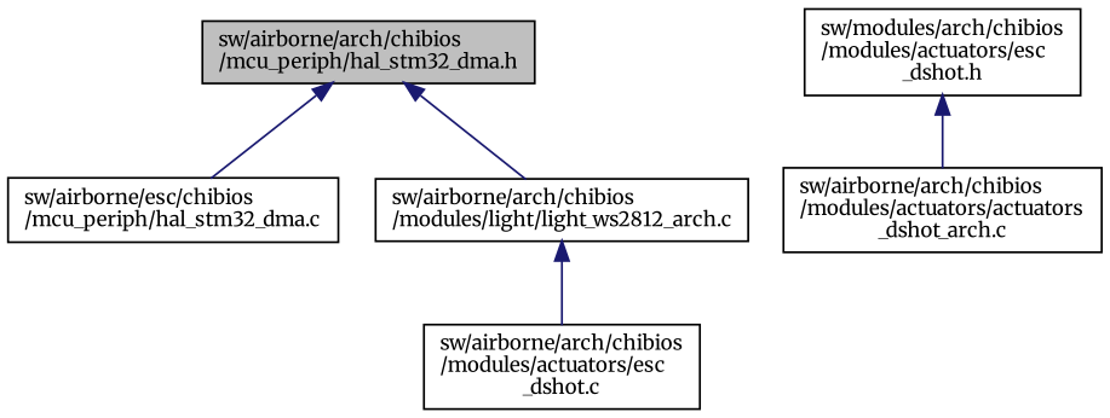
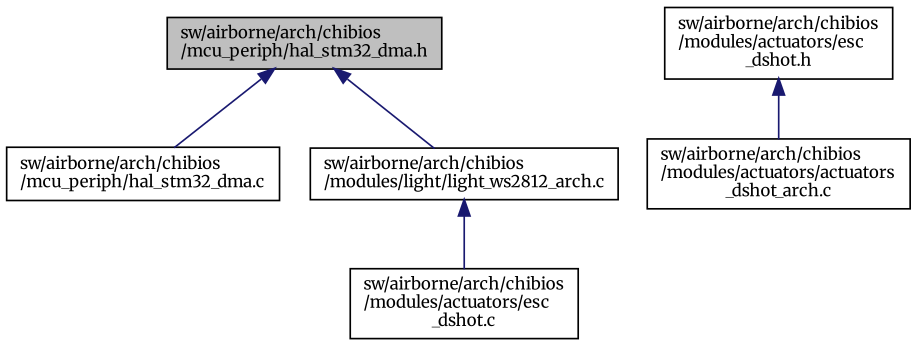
  digraph {
    fontname=Merriweather
    node [color=black fillcolor=white fontname=Merriweather fontsize=10 shape=record style=filled]
    edge [color=midnightblue dir=back fontname=Merriweather fontsize=10 labelfontname=FreeSans labelfontsize=10 style=solid]
    n1 [fillcolor=grey75 fontcolor=black height=0.2 label="sw/airborne/arch/chibios\l/mcu_periph/hal_stm32_dma.h" width=0.4]
-   n2 [height=0.2 label="sw/airborne/esc/chibios\l/mcu_periph/hal_stm32_dma.c" width=0.4]
+   n2 [height=0.2 label="sw/airborne/arch/chibios\l/mcu_periph/hal_stm32_dma.c" width=0.4]
    n3 [height=0.2 label="sw/airborne/arch/chibios\l/modules/light/light_ws2812_arch.c" width=0.4]
-   n4 [height=0.2 label="sw/modules/arch/chibios\l/modules/actuators/esc\l_dshot.h" width=0.4]
+   n4 [height=0.2 label="sw/airborne/arch/chibios\l/modules/actuators/esc\l_dshot.h" width=0.4]
    n5 [height=0.2 label="sw/airborne/arch/chibios\l/modules/actuators/actuators\l_dshot_arch.c" width=0.4]
    n6 [height=0.2 label="sw/airborne/arch/chibios\l/modules/actuators/esc\l_dshot.c" width=0.4]
    n1 -> n2
    n1 -> n3
    n3 -> n6
    n4 -> n5
  }
